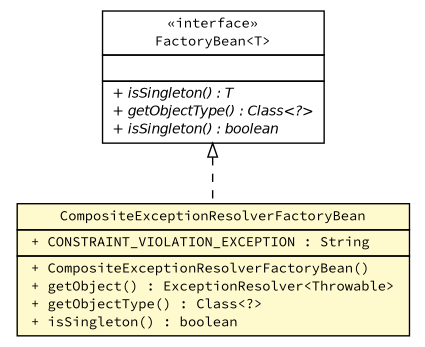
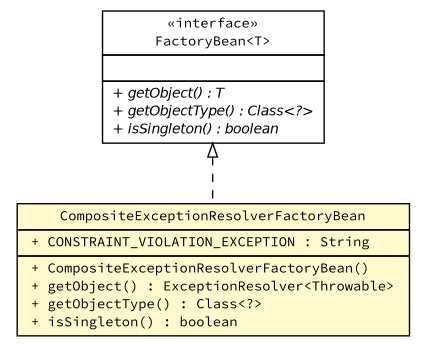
  digraph {
    nodesep=0.25
    ranksep=0.5
    fontname="Source Code Pro"
    node [fontcolor=black fontname="Source Code Pro" fontsize=10.0 shape=plaintext]
    n1 [label=<<table title="com.yirendai.oss.lib.errorhandle.starter.CompositeExceptionResolverFactoryBean" border="0" cellborder="1" cellspacing="0" cellpadding="2" port="p" bgcolor="lemonChiffon" href="./CompositeExceptionResolverFactoryBean.html"> 		<tr><td><table border="0" cellspacing="0" cellpadding="1"> <tr><td align="center" balign="center"> CompositeExceptionResolverFactoryBean </td></tr> 		</table></td></tr> 		<tr><td><table border="0" cellspacing="0" cellpadding="1"> <tr><td align="left" balign="left"> + CONSTRAINT_VIOLATION_EXCEPTION : String </td></tr> 		</table></td></tr> 		<tr><td><table border="0" cellspacing="0" cellpadding="1"> <tr><td align="left" balign="left"> + CompositeExceptionResolverFactoryBean() </td></tr> <tr><td align="left" balign="left"> + getObject() : ExceptionResolver&lt;Throwable&gt; </td></tr> <tr><td align="left" balign="left"> + getObjectType() : Class&lt;?&gt; </td></tr> <tr><td align="left" balign="left"> + isSingleton() : boolean </td></tr> 		</table></td></tr> 		</table>>]
-   n2 [label=<<table title="org.springframework.beans.factory.FactoryBean" border="0" cellborder="1" cellspacing="0" cellpadding="2" port="p" href="http://java.sun.com/j2se/1.4.2/docs/api/org/springframework/beans/factory/FactoryBean.html"> 		<tr><td><table border="0" cellspacing="0" cellpadding="1"> <tr><td align="center" balign="center"> &#171;interface&#187; </td></tr> <tr><td align="center" balign="center"> FactoryBean&lt;T&gt; </td></tr> 		</table></td></tr> 		<tr><td><table border="0" cellspacing="0" cellpadding="1"> <tr><td align="left" balign="left">  </td></tr> 		</table></td></tr> 		<tr><td><table border="0" cellspacing="0" cellpadding="1"> <tr><td align="left" balign="left"><font face="Helvetica-Oblique" point-size="10.0"> + isSingleton() : T </font></td></tr> <tr><td align="left" balign="left"><font face="Helvetica-Oblique" point-size="10.0"> + getObjectType() : Class&lt;?&gt; </font></td></tr> <tr><td align="left" balign="left"><font face="Helvetica-Oblique" point-size="10.0"> + isSingleton() : boolean </font></td></tr> 		</table></td></tr> 		</table>>]
+   n2 [label=<<table title="org.springframework.beans.factory.FactoryBean" border="0" cellborder="1" cellspacing="0" cellpadding="2" port="p" href="http://java.sun.com/j2se/1.4.2/docs/api/org/springframework/beans/factory/FactoryBean.html"> 		<tr><td><table border="0" cellspacing="0" cellpadding="1"> <tr><td align="center" balign="center"> &#171;interface&#187; </td></tr> <tr><td align="center" balign="center"> FactoryBean&lt;T&gt; </td></tr> 		</table></td></tr> 		<tr><td><table border="0" cellspacing="0" cellpadding="1"> <tr><td align="left" balign="left">  </td></tr> 		</table></td></tr> 		<tr><td><table border="0" cellspacing="0" cellpadding="1"> <tr><td align="left" balign="left"><font face="Helvetica-Oblique" point-size="10.0"> + getObject() : T </font></td></tr> <tr><td align="left" balign="left"><font face="Helvetica-Oblique" point-size="10.0"> + getObjectType() : Class&lt;?&gt; </font></td></tr> <tr><td align="left" balign="left"><font face="Helvetica-Oblique" point-size="10.0"> + isSingleton() : boolean </font></td></tr> 		</table></td></tr> 		</table>>]
    n2 -> n1 [arrowtail=empty dir=back fontname="Source Code Pro" fontsize=10 headport=p labelfontname=Helvetica labelfontsize=10 style=dashed tailport=p]
  }
